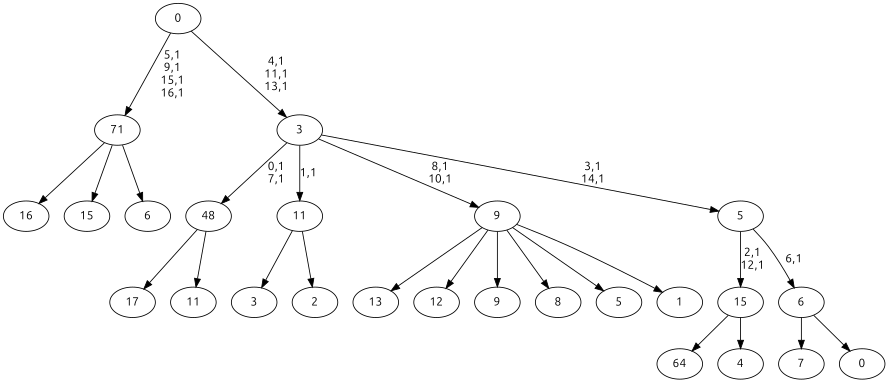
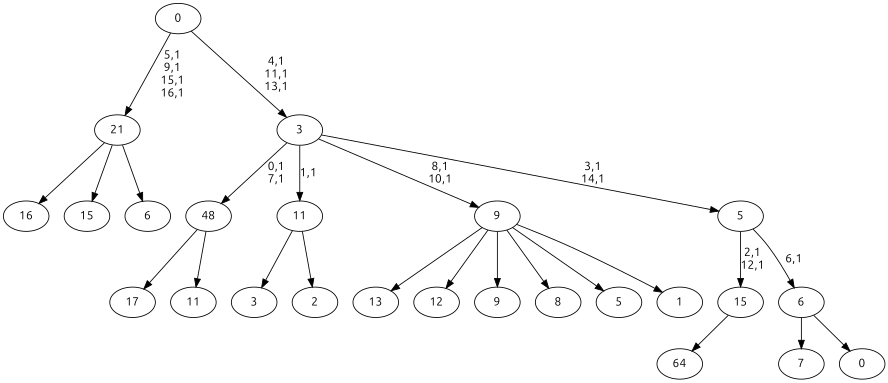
  digraph {
    fontname=Ubuntu
    node [fontname=Ubuntu]
    edge [fontname=Ubuntu]
    n1 [label=17]
    n2 [label=16]
    n3 [label=15]
    n4 [label=64]
    n5 [label=13]
    n6 [label=12]
    n7 [label=11]
    n8 [label=48]
    n9 [label=9]
    n10 [label=8]
    n11 [label=7]
    n12 [label=6]
-   21 [label=71]
+   21
    n14 [label=5]
-   n15 [label=4]
    15
    n17 [label=3]
    n18 [label=2]
    11
    n20 [label=1]
    9
    n22 [label=0]
    6
    5
    3
    0
    n8 -> n1
    n8 -> n7
    21 -> n2
    21 -> n3
    21 -> n12
    15 -> n4
-   15 -> n15
    11 -> n17
    11 -> n18
    9 -> n5
    9 -> n6
    9 -> n9
    9 -> n10
    9 -> n14
    9 -> n20
    6 -> n11
    6 -> n22
    5 -> 15 [label="2,1\n12,1"]
    5 -> 6 [label="6,1"]
    3 -> n8 [label="0,1\n7,1"]
    3 -> 11 [label="1,1"]
    3 -> 9 [label="8,1\n10,1"]
    3 -> 5 [label="3,1\n14,1"]
    0 -> 21 [label="5,1\n9,1\n15,1\n16,1"]
    0 -> 3 [label="4,1\n11,1\n13,1"]
  }
